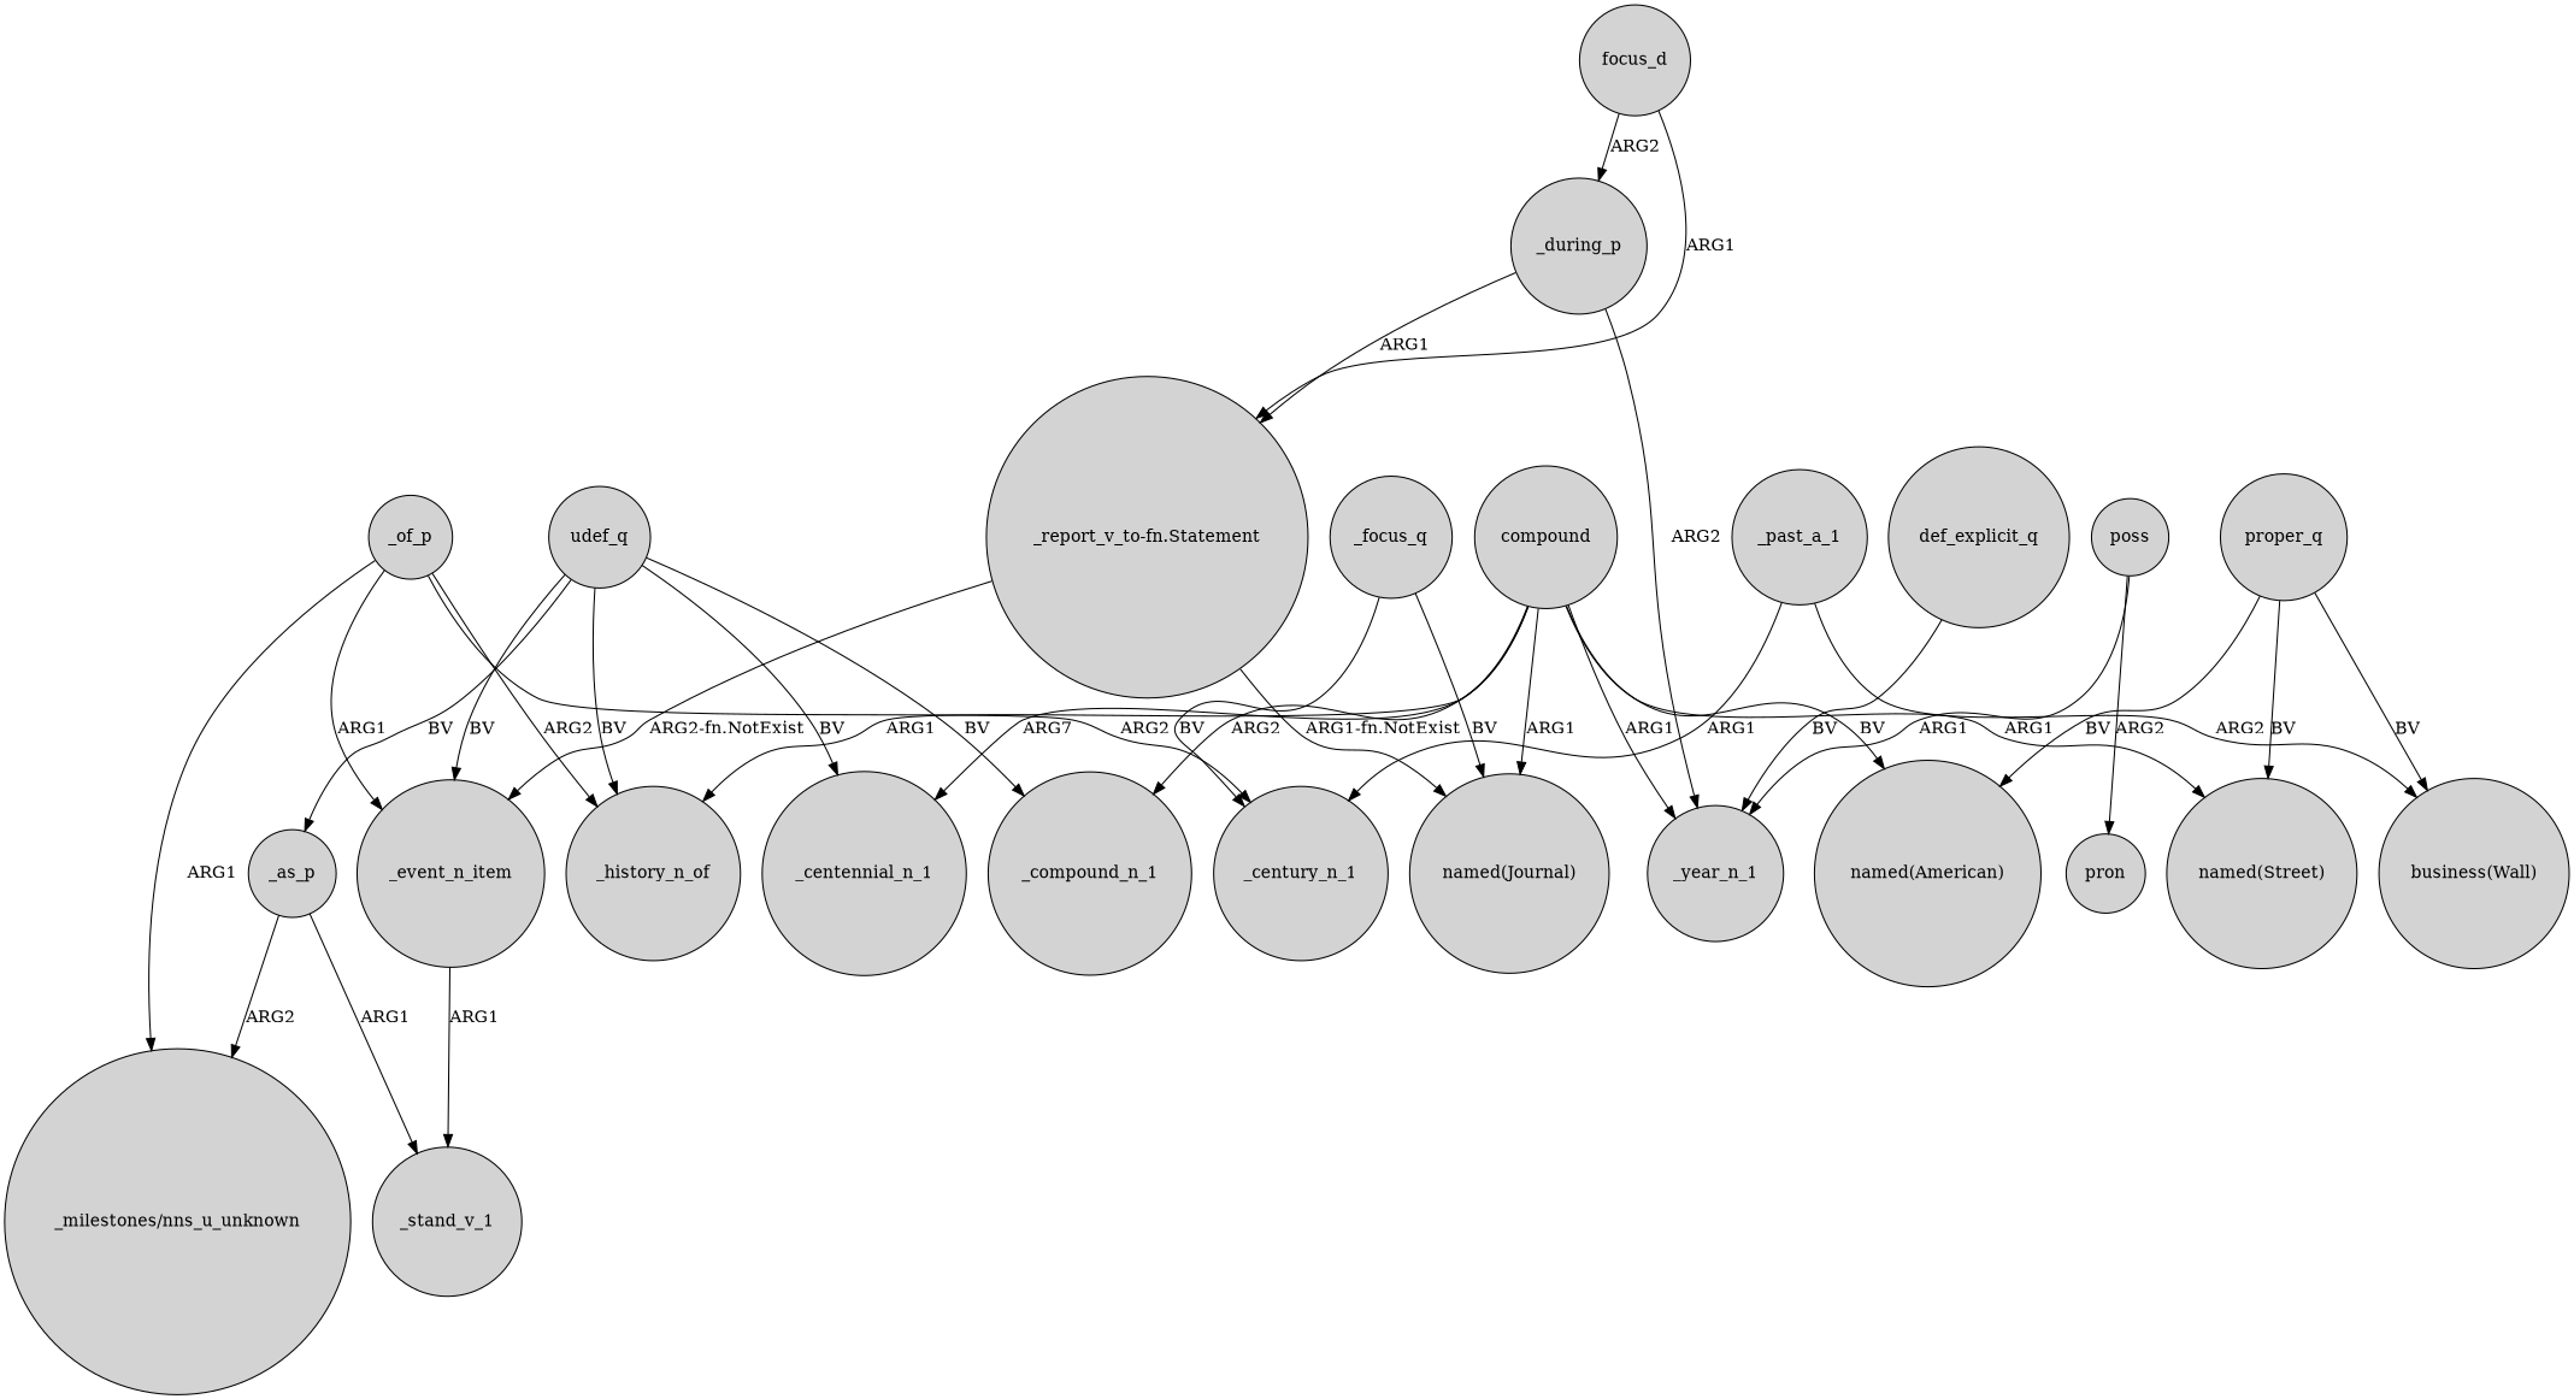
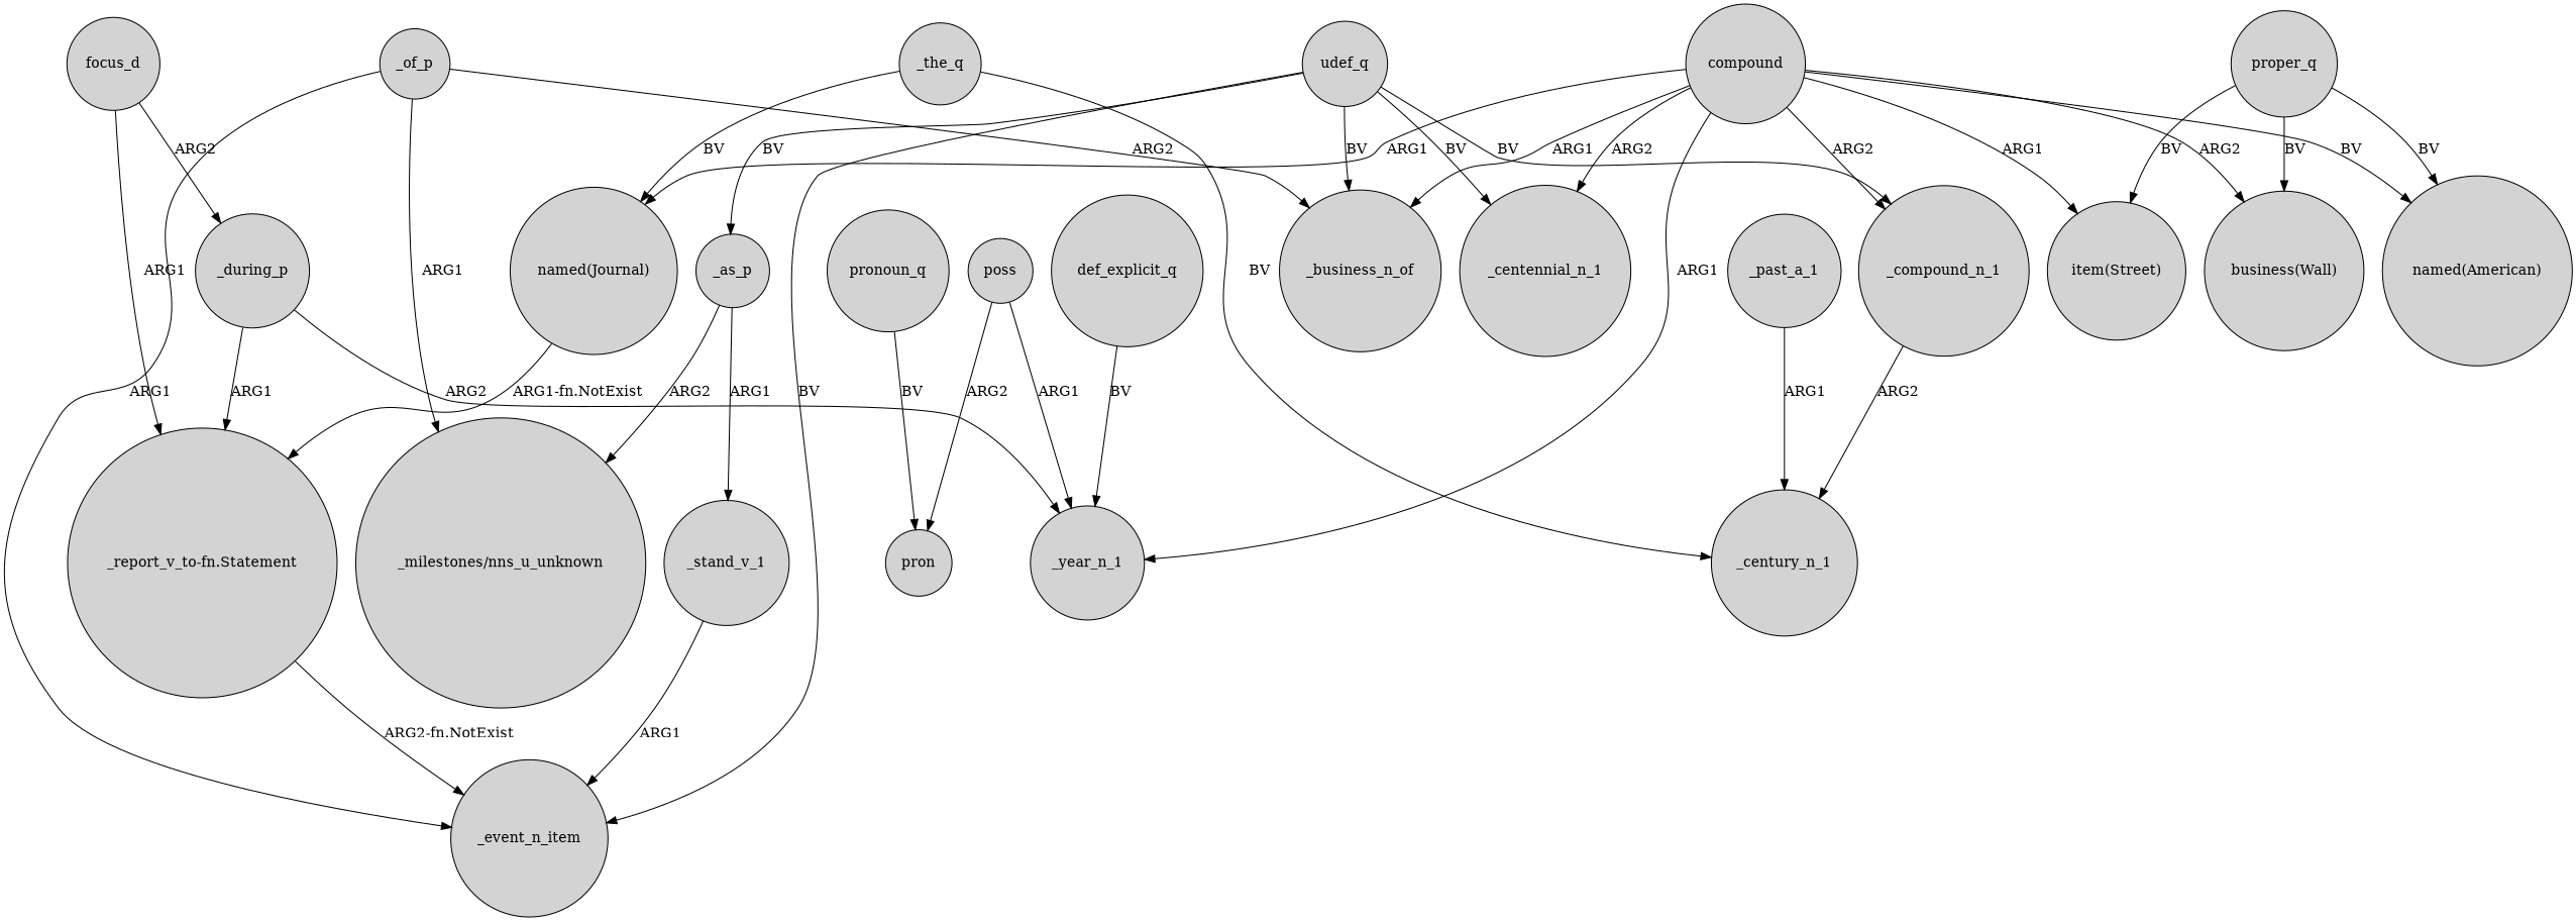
  digraph {
    node [shape=circle style=filled]
    focus_d
    _during_p
    "_report_v_to-fn.Statement"
    _year_n_1
    _event_n_item
    "named(Journal)"
    _as_p
    _stand_v_1
    "_milestones/nns_u_unknown"
    compound
-   _history_n_of
+   _history_n_of [label=_business_n_of]
    "named(American)"
-   "named(Street)"
+   "named(Street)" [label="item(Street)"]
    n14 [label="business(Wall)"]
    _centennial_n_1
    n16 [label=_compound_n_1]
    poss
    pron
    udef_q
    proper_q
-   _the_q [label=_focus_q]
+   _the_q
    _century_n_1
    _of_p
+   pronoun_q
    _past_a_1
    def_explicit_q
    focus_d -> _during_p [label=ARG2]
    focus_d -> "_report_v_to-fn.Statement" [label=ARG1]
    _during_p -> "_report_v_to-fn.Statement" [label=ARG1]
    _during_p -> _year_n_1 [label=ARG2]
    "_report_v_to-fn.Statement" -> _event_n_item [label="ARG2-fn.NotExist"]
-   "_report_v_to-fn.Statement" -> "named(Journal)" [label="ARG1-fn.NotExist"]
+   "named(Journal)" -> "_report_v_to-fn.Statement" [label="ARG1-fn.NotExist"]
    _as_p -> _stand_v_1 [label=ARG1]
    _as_p -> "_milestones/nns_u_unknown" [label=ARG2]
-   _event_n_item -> _stand_v_1 [label=ARG1]
+   _stand_v_1 -> _event_n_item [label=ARG1]
    compound -> _year_n_1 [label=ARG1]
    compound -> "named(Journal)" [label=ARG1]
    compound -> _history_n_of [label=ARG1]
    compound -> "named(American)" [label=BV]
    compound -> "named(Street)" [label=ARG1]
-   _past_a_1 -> n14 [label=ARG2]
-   compound -> _centennial_n_1 [label=ARG7]
+   compound -> n14 [label=ARG2]
+   compound -> _centennial_n_1 [label=ARG2]
    compound -> n16 [label=ARG2]
    poss -> _year_n_1 [label=ARG1]
    poss -> pron [label=ARG2]
    udef_q -> _event_n_item [label=BV]
    udef_q -> _as_p [label=BV]
    udef_q -> _history_n_of [label=BV]
    udef_q -> _centennial_n_1 [label=BV]
    udef_q -> n16 [label=BV]
    proper_q -> "named(American)" [label=BV]
    proper_q -> "named(Street)" [label=BV]
    proper_q -> n14 [label=BV]
    _the_q -> "named(Journal)" [label=BV]
    _the_q -> _century_n_1 [label=BV]
    _of_p -> _event_n_item [label=ARG1]
    _of_p -> "_milestones/nns_u_unknown" [label=ARG1]
    _of_p -> _history_n_of [label=ARG2]
-   _of_p -> _century_n_1 [label=ARG2]
+   n16 -> _century_n_1 [label=ARG2]
+   pronoun_q -> pron [label=BV]
    _past_a_1 -> _century_n_1 [label=ARG1]
    def_explicit_q -> _year_n_1 [label=BV]
  }
